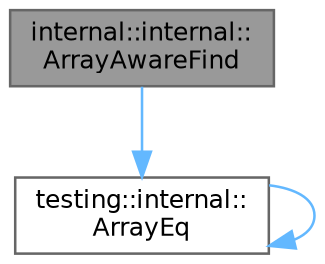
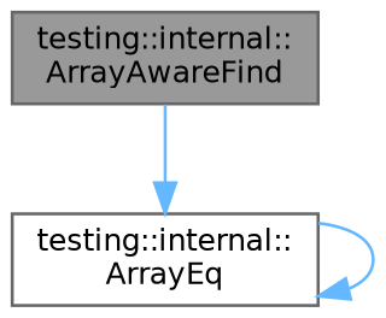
  digraph {
    rankdir=TB
    node [fontname=Helvetica fontsize=10 shape=box style=filled]
    edge [color=steelblue1 fontname=Helvetica fontsize=10 labelfontname=Helvetica labelfontsize=10 style=solid]
-   n1 [color=gray40 fillcolor=grey60 fontcolor=black height=0.2 label="internal::internal::\lArrayAwareFind" width=0.4]
+   n1 [color=gray40 fillcolor=grey60 fontcolor=black height=0.2 label="testing::internal::\lArrayAwareFind" width=0.4]
    n2 [color=grey40 fillcolor=white height=0.2 label="testing::internal::\lArrayEq" width=0.4]
    n1 -> n2
    n2 -> n2
  }
